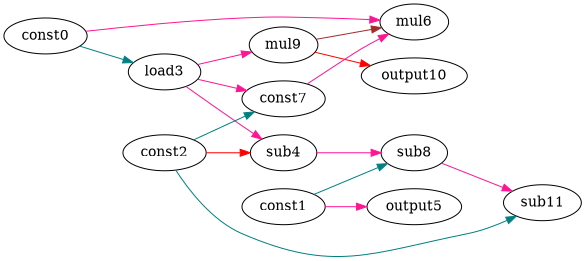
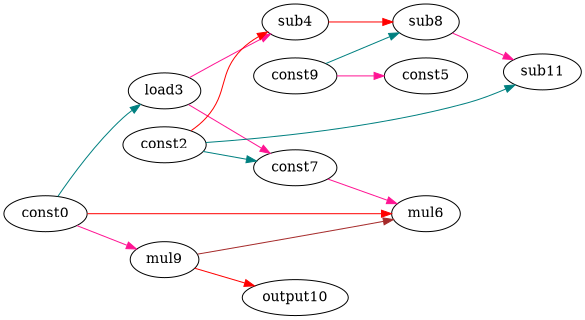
  digraph {
    rankdir=LR
    node [opcode=const]
    edge [color=deeppink operand=0]
    load3 [opcode=load]
    const0
    mul6 [opcode=mul]
    mul9 [opcode=mul]
    sub4 [opcode=sub]
    n6 [label=const7 opcode=sub]
    output10 [opcode=output]
-   output5 [opcode=output]
-   const1
+   output5 [opcode=output label=const5]
+   const1 [label=const9]
    sub8 [opcode=sub]
    n11 [label=sub11 opcode=store]
    const2
    load3 -> sub4 [operand=1]
    load3 -> n6 [operand=1]
    const0 -> load3 [color=teal]
-   const0 -> mul6
-   load3 -> mul9
+   const0 -> mul6 [color=red]
+   const0 -> mul9
    mul9 -> mul6 [color=brown operand=1]
    mul9 -> output10 [color=red]
-   sub4 -> sub8 [operand=1]
+   sub4 -> sub8 [color=red operand=1]
    n6 -> mul6 [operand=1]
    const1 -> output5
    const1 -> sub8 [color=teal]
    sub8 -> n11
    const2 -> sub4 [color=red]
    const2 -> n6 [color=teal]
    const2 -> n11 [color=teal operand=1]
  }
